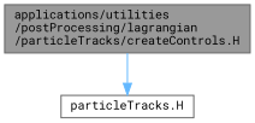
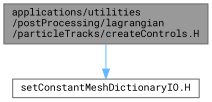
  digraph {
    fontname="Roboto Mono"
    node [fontname="Roboto Mono" fontsize=10 shape=box style=filled]
    n1 [color=gray40 fillcolor=grey60 fontcolor=black height=0.2 label="applications/utilities\l/postProcessing/lagrangian\l/particleTracks/createControls.H" width=0.4]
-   n2 [color=grey40 fillcolor=white height=0.2 label="particleTracks.H" width=0.4]
+   n2 [color=grey40 fillcolor=white height=0.2 label="setConstantMeshDictionaryIO.H" width=0.4]
    n1 -> n2 [color=steelblue1 fontname="Roboto Mono" fontsize=10 labelfontname=Helvetica labelfontsize=10 style=solid]
  }
